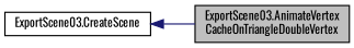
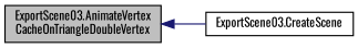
  digraph {
    rankdir=LR
    fontname=Oswald
    node [color=black fontname=Oswald fontsize=10 shape=record style=filled]
    n1 [fillcolor=grey75 fontcolor=black height=0.2 label="ExportScene03.AnimateVertex\lCacheOnTriangleDoubleVertex" width=0.4]
    n2 [fillcolor=white height=0.2 label="ExportScene03.CreateScene" width=0.4]
-   n2 -> n1 [color=midnightblue dir=back fontname=Oswald fontsize=10 labelfontname=Helvetica labelfontsize=10 style=solid]
+   n1 -> n2 [color=midnightblue dir=back fontname=Oswald fontsize=10 labelfontname=Helvetica labelfontsize=10 style=solid]
  }
